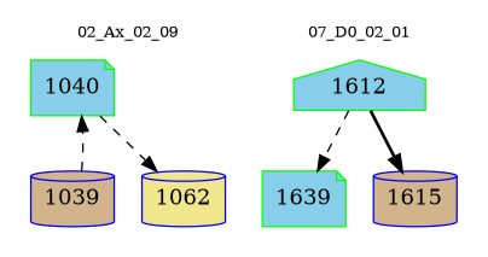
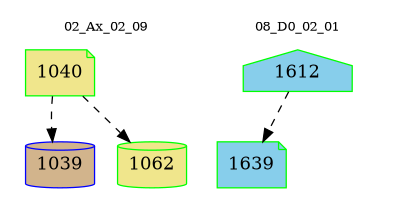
  digraph {
    node [color=green fillcolor=khaki shape=cylinder style=filled]
    edge [color=black style=dashed]
-   n1 [fillcolor=skyblue label=1040 shape=note]
+   n1 [label=1040 shape=note]
    n2 [color=blue fillcolor=tan label=1039]
-   n3 [color=blue label=1062]
+   n3 [label=1062]
    n4 [fillcolor=skyblue label=1612 shape=house]
    n5 [fillcolor=skyblue label=1639 shape=note]
-   n6 [color=blue fillcolor=tan label=1615]
    subgraph cluster_1 {
      color=white
      fontsize=10
      label="02_Ax_02_09"
      n1
      n2
      n3
    }
    subgraph cluster_2 {
      color=white
      fontsize=10
-     label="07_D0_02_01"
+     label="08_D0_02_01"
      n4
      n5
-     n6
    }
-   n2 -> n1
+   n1 -> n2
    n1 -> n3
    n4 -> n5
-   n4 -> n6 [style=bold]
  }
